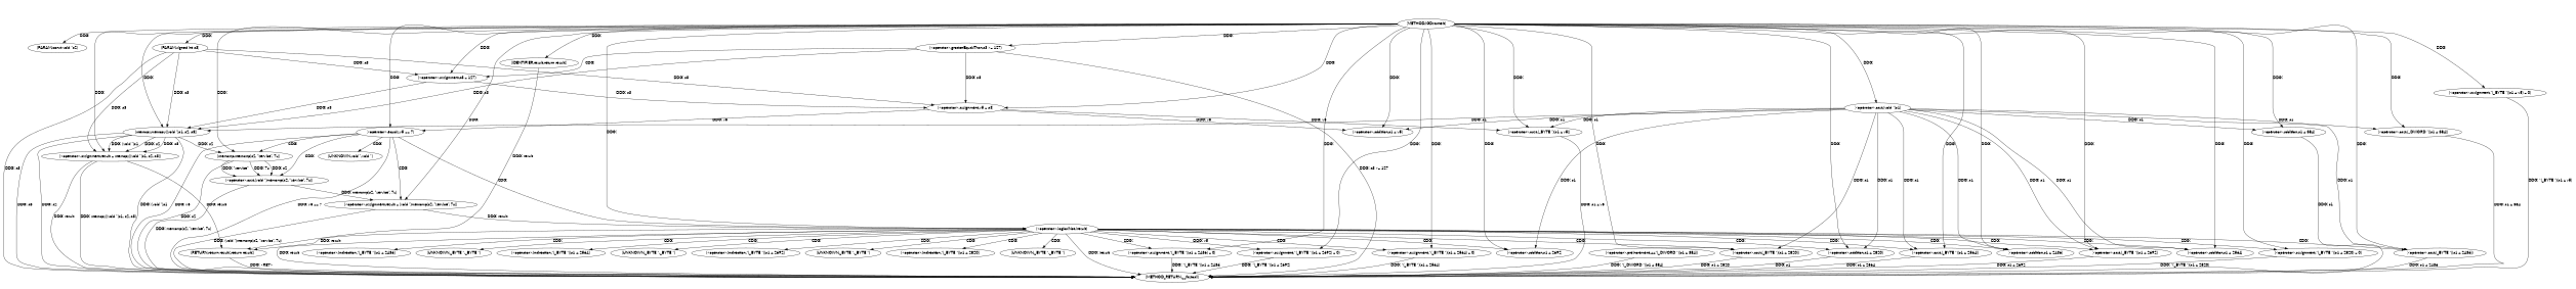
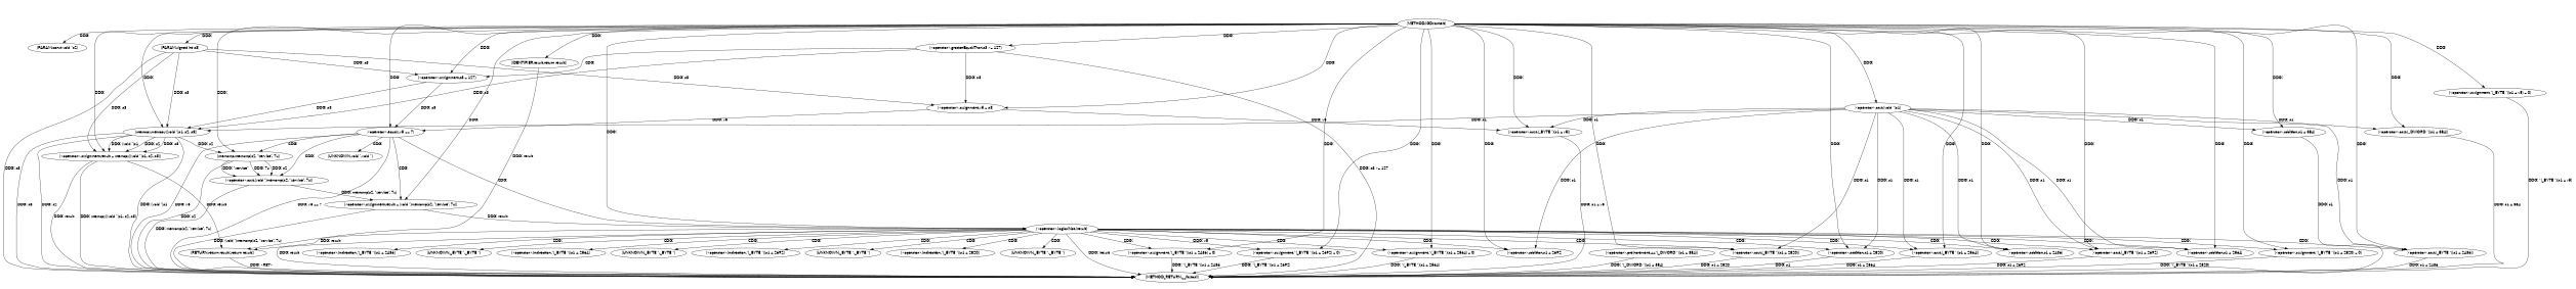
  digraph {
    fontname=Lato
    node [fontname=Lato]
    edge [fontname=Lato]
    n1 [label="(METHOD,IGDstartelt)"]
    n2 [label="(PARAM,const void *a2)"]
    n3 [label="(PARAM,signed int a3)"]
    n4 [label="(<operator>.greaterEqualsThan,a3 >= 127)"]
    n5 [label="(<operator>.assignment,a3 = 127)"]
    n6 [label="(<operator>.assignment,v5 = a3)"]
    n7 [label="(<operator>.assignment,result = memcpy((void *)a1, a2, a3))"]
    n8 [label="(memcpy,memcpy((void *)a1, a2, a3))"]
    n9 [label="(<operator>.cast,(void *)a1)"]
    n10 [label="(<operator>.assignment,*(_BYTE *)(a1 + v5) = 0)"]
    n11 [label="(<operator>.cast,(_BYTE *)(a1 + v5))"]
-   n12 [label="(<operator>.addition,a1 + v5)"]
    n13 [label="(<operator>.cast,(_DWORD *)(a1 + 384))"]
    n14 [label="(<operator>.addition,a1 + 384)"]
    n15 [label="(<operator>.equals,v5 == 7)"]
    n16 [label="(<operator>.assignment,result = (void *)memcmp(a2, \"service\", 7u))"]
    n17 [label="(memcmp,memcmp(a2, \"service\", 7u))"]
    n18 [label="(<operator>.logicalNot,!result)"]
    n19 [label="(<operator>.assignment,*(_BYTE *)(a1 + 2436) = 0)"]
    n20 [label="(<operator>.cast,(_BYTE *)(a1 + 2436))"]
    n21 [label="(<operator>.addition,a1 + 2436)"]
    n22 [label="(<operator>.assignment,*(_BYTE *)(a1 + 2564) = 0)"]
    n23 [label="(<operator>.cast,(_BYTE *)(a1 + 2564))"]
    n24 [label="(<operator>.addition,a1 + 2564)"]
    n25 [label="(<operator>.assignment,*(_BYTE *)(a1 + 2692) = 0)"]
    n26 [label="(<operator>.cast,(_BYTE *)(a1 + 2692))"]
    n27 [label="(<operator>.addition,a1 + 2692)"]
    n28 [label="(<operator>.assignment,*(_BYTE *)(a1 + 2820) = 0)"]
    n29 [label="(<operator>.cast,(_BYTE *)(a1 + 2820))"]
    n30 [label="(<operator>.addition,a1 + 2820)"]
    n31 [label="(IDENTIFIER,result,return result;)"]
    n32 [label="(METHOD_RETURN,__fastcall)"]
    n33 [label="(RETURN,return result;,return result;)"]
    n34 [label="(<operator>.cast,(void *)memcmp(a2, \"service\", 7u))"]
    n35 [label="(UNKNOWN,void *,void *)"]
    n36 [label="(<operator>.indirection,*(_BYTE *)(a1 + 2436))"]
    n37 [label="(UNKNOWN,_BYTE *,_BYTE *)"]
    n38 [label="(<operator>.indirection,*(_BYTE *)(a1 + 2564))"]
    n39 [label="(UNKNOWN,_BYTE *,_BYTE *)"]
    n40 [label="(<operator>.indirection,*(_BYTE *)(a1 + 2692))"]
    n41 [label="(UNKNOWN,_BYTE *,_BYTE *)"]
    n42 [label="(<operator>.indirection,*(_BYTE *)(a1 + 2820))"]
    n43 [label="(UNKNOWN,_BYTE *,_BYTE *)"]
    n44 [label="(<operator>.preIncrement,++*(_DWORD *)(a1 + 384))"]
    n1 -> n2 [label="DDG: "]
    n1 -> n3 [label="DDG: "]
    n1 -> n4 [label="DDG: "]
    n1 -> n5 [label="DDG: "]
    n1 -> n6 [label="DDG: "]
    n1 -> n7 [label="DDG: "]
    n1 -> n8 [label="DDG: "]
    n1 -> n9 [label="DDG: "]
    n1 -> n10 [label="DDG: "]
    n1 -> n11 [label="DDG: "]
-   n1 -> n12 [label="DDG: "]
    n1 -> n13 [label="DDG: "]
    n1 -> n14 [label="DDG: "]
    n1 -> n15 [label="DDG: "]
    n1 -> n16 [label="DDG: "]
    n1 -> n17 [label="DDG: "]
    n1 -> n18 [label="DDG: "]
    n1 -> n19 [label="DDG: "]
    n1 -> n20 [label="DDG: "]
    n1 -> n21 [label="DDG: "]
    n1 -> n22 [label="DDG: "]
    n1 -> n23 [label="DDG: "]
    n1 -> n24 [label="DDG: "]
    n1 -> n25 [label="DDG: "]
    n1 -> n26 [label="DDG: "]
    n1 -> n27 [label="DDG: "]
    n1 -> n28 [label="DDG: "]
    n1 -> n29 [label="DDG: "]
    n1 -> n30 [label="DDG: "]
    n1 -> n31 [label="DDG: "]
    n3 -> n5 [label="DDG: a3"]
    n3 -> n6 [label="DDG: a3"]
    n3 -> n7 [label="DDG: a3"]
    n3 -> n8 [label="DDG: a3"]
    n3 -> n32 [label="DDG: a3"]
    n4 -> n5 [label="CDG: "]
    n4 -> n6 [label="DDG: a3"]
    n4 -> n8 [label="DDG: a3"]
    n4 -> n32 [label="DDG: a3 >= 127"]
-   n5 -> n6 [label="DDG: a3"]
+   n5 -> n15 [label="DDG: a3"]
    n5 -> n8 [label="DDG: a3"]
    n6 -> n11 [label="DDG: v5"]
-   n6 -> n12 [label="DDG: v5"]
    n6 -> n15 [label="DDG: v5"]
    n7 -> n32 [label="DDG: memcpy((void *)a1, a2, a3)"]
    n7 -> n32 [label="DDG: result"]
    n7 -> n33 [label="DDG: result"]
    n8 -> n7 [label="DDG: (void *)a1"]
    n8 -> n7 [label="DDG: a2"]
    n8 -> n7 [label="DDG: a3"]
    n8 -> n17 [label="DDG: a2"]
    n8 -> n32 [label="DDG: (void *)a1"]
    n8 -> n32 [label="DDG: a3"]
    n8 -> n32 [label="DDG: a2"]
    n9 -> n8 [label="DDG: a1"]
    n9 -> n11 [label="DDG: a1"]
-   n9 -> n12 [label="DDG: a1"]
    n9 -> n13 [label="DDG: a1"]
    n9 -> n14 [label="DDG: a1"]
    n9 -> n20 [label="DDG: a1"]
    n9 -> n21 [label="DDG: a1"]
    n9 -> n23 [label="DDG: a1"]
    n9 -> n24 [label="DDG: a1"]
    n9 -> n26 [label="DDG: a1"]
    n9 -> n27 [label="DDG: a1"]
    n9 -> n29 [label="DDG: a1"]
    n9 -> n30 [label="DDG: a1"]
    n10 -> n32 [label="DDG: *(_BYTE *)(a1 + v5)"]
    n11 -> n32 [label="DDG: a1 + v5"]
    n13 -> n32 [label="DDG: a1 + 384"]
    n14 -> n32 [label="DDG: a1"]
    n15 -> n16 [label="CDG: "]
    n15 -> n17 [label="CDG: "]
    n15 -> n18 [label="CDG: "]
    n15 -> n32 [label="DDG: v5 == 7"]
    n15 -> n32 [label="DDG: v5"]
    n15 -> n34 [label="CDG: "]
    n15 -> n35 [label="CDG: "]
    n16 -> n18 [label="DDG: result"]
    n16 -> n32 [label="DDG: (void *)memcmp(a2, \"service\", 7u)"]
    n17 -> n32 [label="DDG: a2"]
    n17 -> n34 [label="DDG: a2"]
    n17 -> n34 [label="DDG: \"service\""]
    n17 -> n34 [label="DDG: 7u"]
    n18 -> n19 [label="CDG: "]
    n18 -> n20 [label="CDG: "]
    n18 -> n21 [label="CDG: "]
    n18 -> n22 [label="CDG: "]
    n18 -> n23 [label="CDG: "]
    n18 -> n24 [label="CDG: "]
    n18 -> n25 [label="DDG: v5"]
    n18 -> n26 [label="CDG: "]
    n18 -> n27 [label="CDG: "]
    n18 -> n28 [label="CDG: "]
    n18 -> n29 [label="CDG: "]
    n18 -> n30 [label="CDG: "]
    n18 -> n32 [label="DDG: result"]
    n18 -> n32 [label="DDG: !result"]
    n18 -> n33 [label="DDG: result"]
    n18 -> n36 [label="CDG: "]
    n18 -> n37 [label="CDG: "]
    n18 -> n38 [label="CDG: "]
    n18 -> n39 [label="CDG: "]
    n18 -> n40 [label="CDG: "]
    n18 -> n41 [label="CDG: "]
    n18 -> n42 [label="CDG: "]
    n18 -> n43 [label="CDG: "]
    n19 -> n32 [label="DDG: *(_BYTE *)(a1 + 2436)"]
    n20 -> n32 [label="DDG: a1 + 2436"]
    n22 -> n32 [label="DDG: *(_BYTE *)(a1 + 2564)"]
    n23 -> n32 [label="DDG: a1 + 2564"]
    n25 -> n32 [label="DDG: *(_BYTE *)(a1 + 2692)"]
    n26 -> n32 [label="DDG: a1 + 2692"]
    n28 -> n32 [label="DDG: *(_BYTE *)(a1 + 2820)"]
    n29 -> n32 [label="DDG: a1 + 2820"]
    n30 -> n32 [label="DDG: a1"]
    n31 -> n33 [label="DDG: result"]
    n33 -> n32 [label="DDG: <RET>"]
    n34 -> n16 [label="DDG: memcmp(a2, \"service\", 7u)"]
    n34 -> n32 [label="DDG: memcmp(a2, \"service\", 7u)"]
    n44 -> n32 [label="DDG: *(_DWORD *)(a1 + 384)"]
  }
